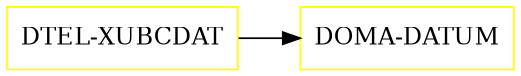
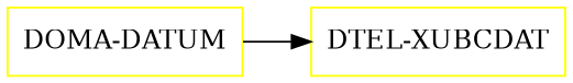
  digraph {
    rankdir=LR
    node [color=yellow shape=box]
    "DTEL-XUBCDAT"
    "DOMA-DATUM"
-   "DTEL-XUBCDAT" -> "DOMA-DATUM"
+   "DOMA-DATUM" -> "DTEL-XUBCDAT"
  }
